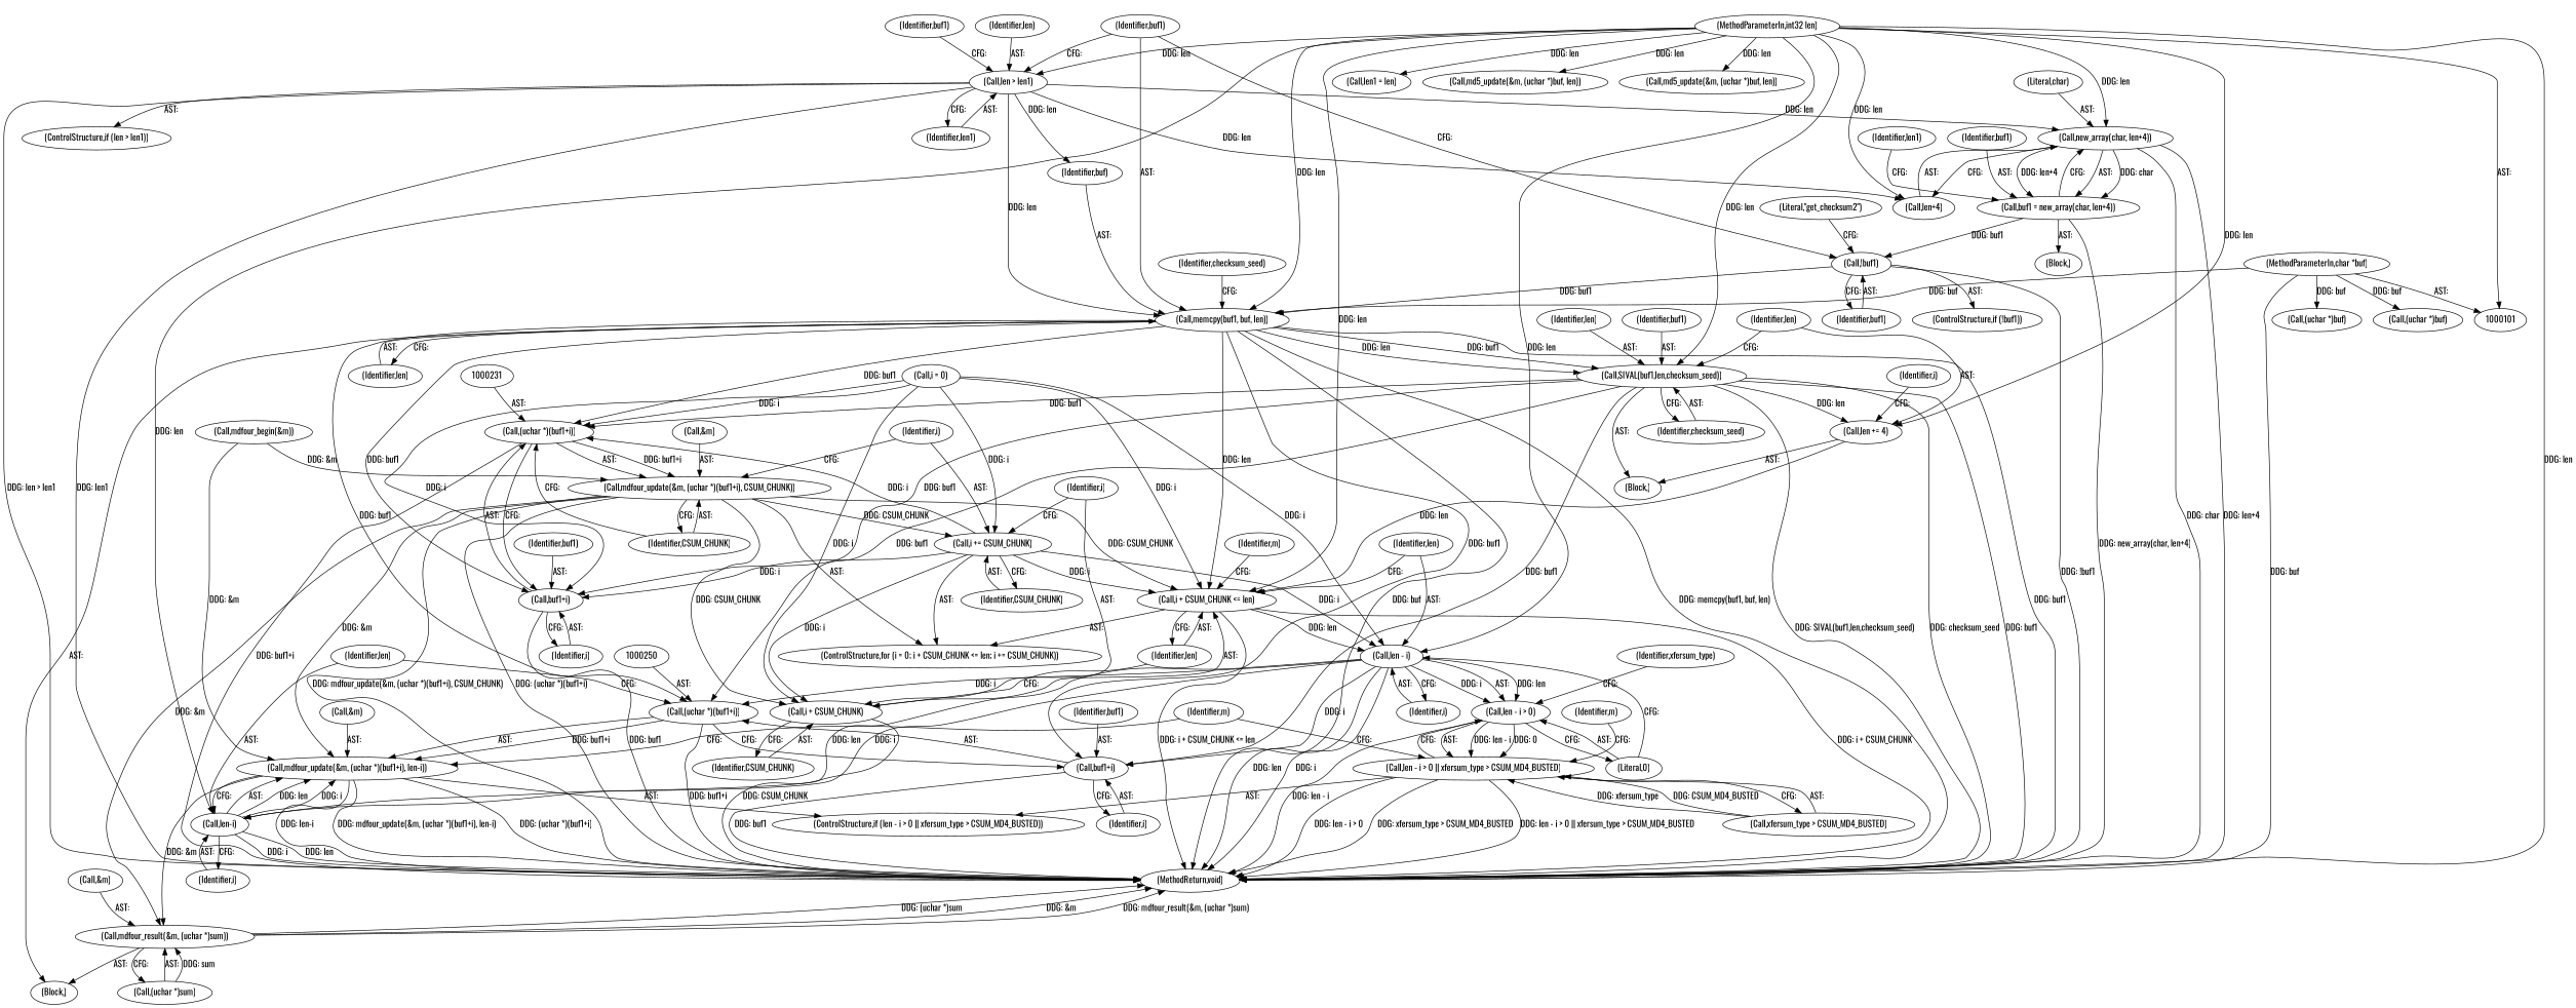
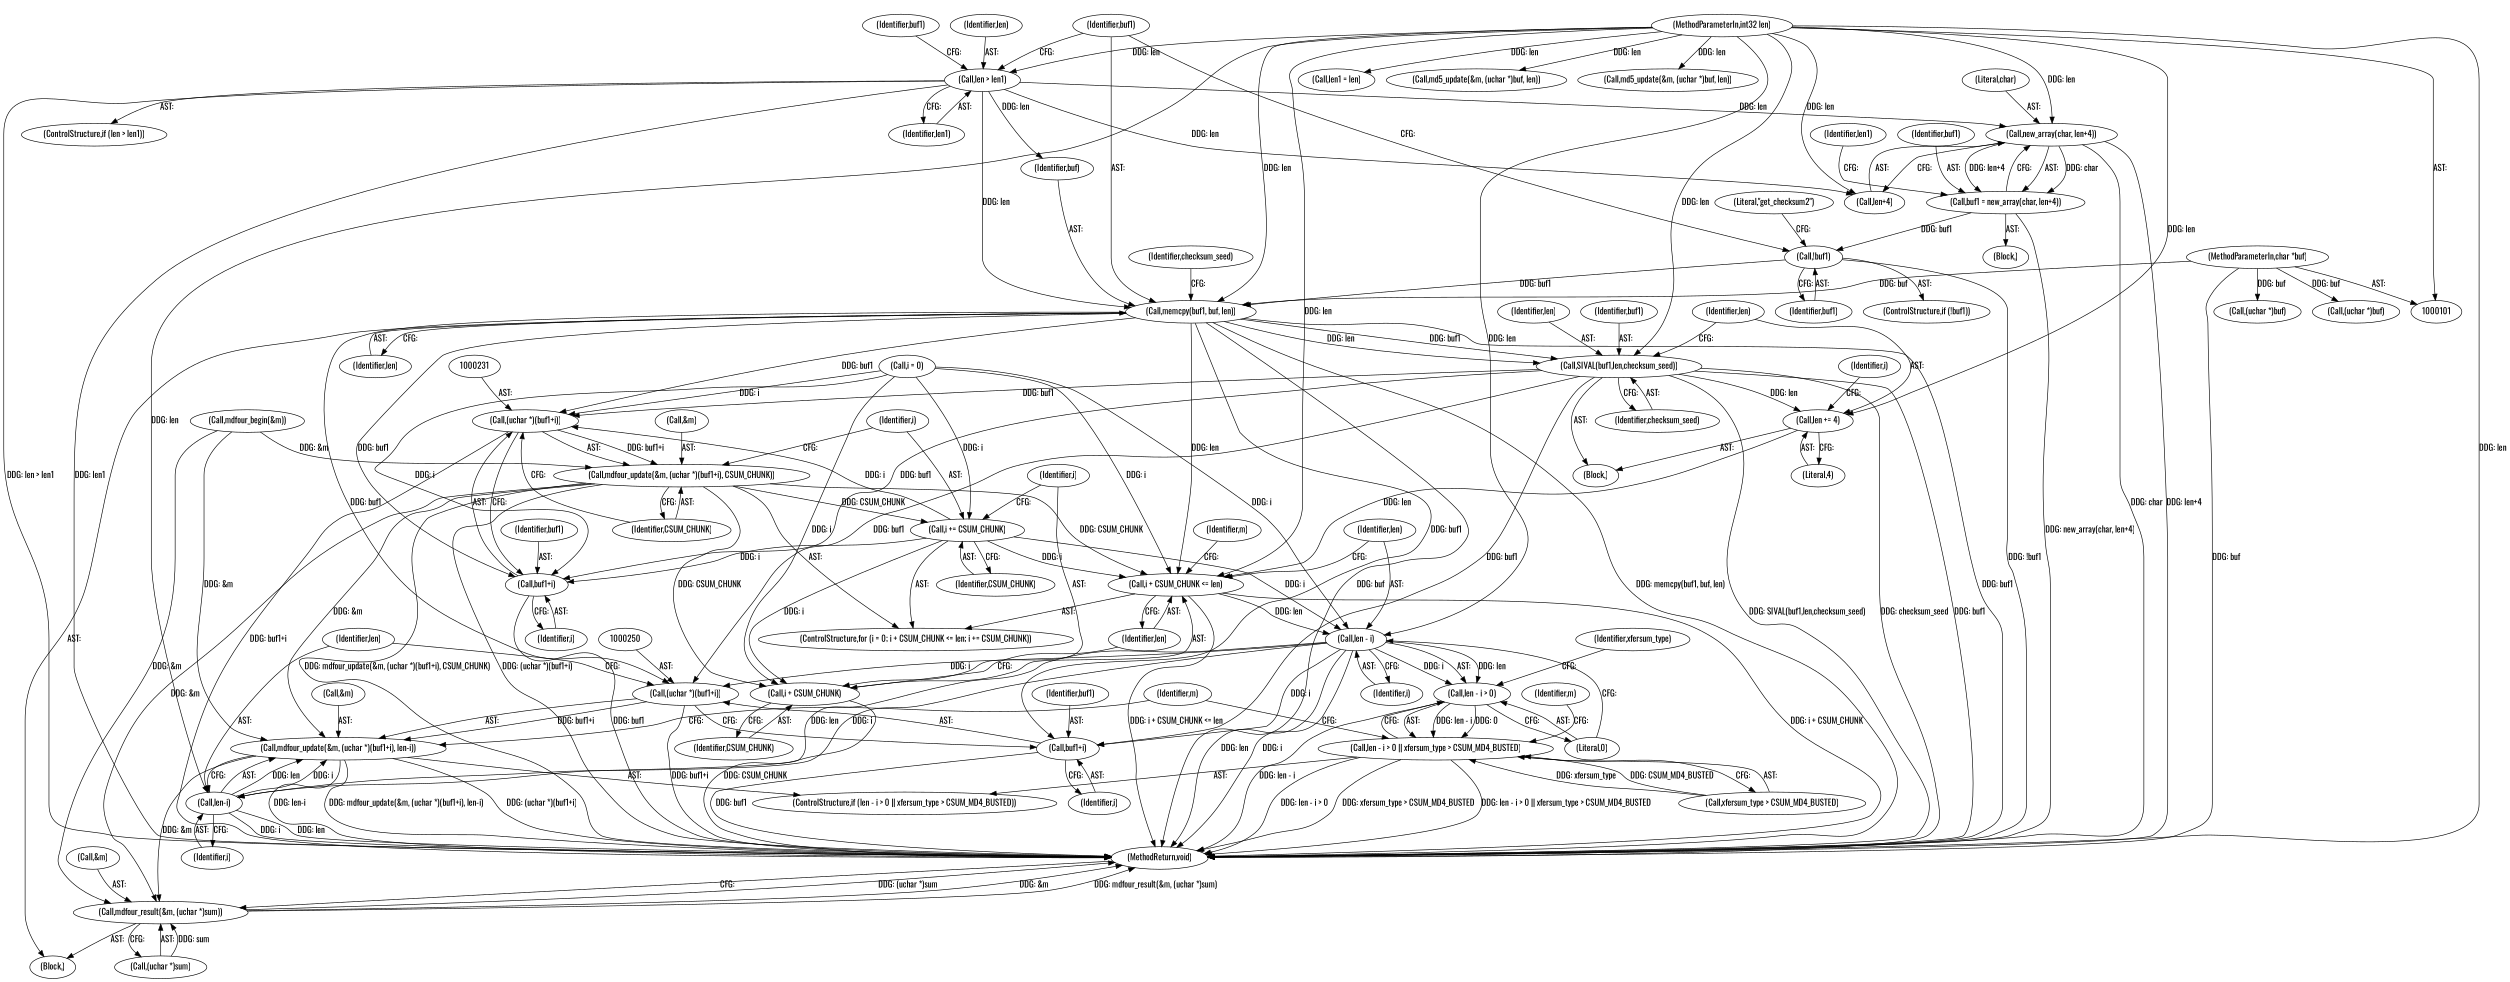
  digraph {
    fontname=Oswald
    node [fontname=Oswald]
    edge [fontname=Oswald]
    n1 [label="(Call,memcpy(buf1, buf, len))"]
    n2 [label="(Call,SIVAL(buf1,len,checksum_seed))"]
    n3 [label="(Call,i + CSUM_CHUNK <= len)"]
    n4 [label="(Call,(uchar *)(buf1+i))"]
    n5 [label="(Call,buf1+i)"]
    n6 [label="(Call,(uchar *)(buf1+i))"]
    n7 [label="(Call,buf1+i)"]
    n8 [label="(Identifier,len)"]
    n9 [label="(Block,)"]
    n10 [label="(MethodReturn,void)"]
    n11 [label="(Call,len += 4)"]
    n12 [label="(Block,)"]
    n13 [label="(Identifier,checksum_seed)"]
    n14 [label="(Call,len - i)"]
    n15 [label="(Identifier,len)"]
    n16 [label="(ControlStructure,for (i = 0; i + CSUM_CHUNK <= len; i += CSUM_CHUNK))"]
    n17 [label="(Call,mdfour_update(&m, (uchar *)(buf1+i), len-i))"]
    n18 [label="(Identifier,i)"]
    n19 [label="(Call,mdfour_update(&m, (uchar *)(buf1+i), CSUM_CHUNK))"]
    n20 [label="(Identifier,i)"]
    n21 [label="(Call,mdfour_result(&m, (uchar *)sum))"]
    n22 [label="(Call,!buf1)"]
    n23 [label="(Identifier,buf1)"]
    n24 [label="(ControlStructure,if (!buf1))"]
    n25 [label="(Call,buf1 = new_array(char, len+4))"]
    n26 [label="(Call,new_array(char, len+4))"]
    n27 [label="(Block,)"]
    n28 [label="(Call,len+4)"]
    n29 [label="(Call,len > len1)"]
    n30 [label="(Identifier,len1)"]
    n31 [label="(ControlStructure,if (len > len1))"]
    n32 [label="(Identifier,buf)"]
    n33 [label="(Call,len1 = len)"]
    n34 [label="(MethodParameterIn,int32 len)"]
    n35 [label="(Call,len-i)"]
    n36 [label="(Call,md5_update(&m, (uchar *)buf, len))"]
    n37 [label="(Call,md5_update(&m, (uchar *)buf, len))"]
    1000101
+   n39 [label="(Literal,4)"]
    n40 [label="(Call,len - i > 0)"]
    n41 [label="(Identifier,i)"]
    n42 [label="(Identifier,i)"]
    n43 [label="(MethodParameterIn,char *buf)"]
    n44 [label="(Call,(uchar *)buf)"]
    n45 [label="(Call,(uchar *)buf)"]
    n46 [label="(Call,i + CSUM_CHUNK)"]
    n47 [label="(Call,len - i > 0 || xfersum_type > CSUM_MD4_BUSTED)"]
    n48 [label="(Literal,0)"]
    n49 [label="(ControlStructure,if (len - i > 0 || xfersum_type > CSUM_MD4_BUSTED))"]
    n50 [label="(Call,xfersum_type > CSUM_MD4_BUSTED)"]
    n51 [label="(Call,(uchar *)sum)"]
    n52 [label="(Call,i += CSUM_CHUNK)"]
    n53 [label="(Identifier,CSUM_CHUNK)"]
    n54 [label="(Identifier,CSUM_CHUNK)"]
    n55 [label="(Identifier,CSUM_CHUNK)"]
    n56 [label="(Identifier,i)"]
    n57 [label="(Identifier,len)"]
    n58 [label="(Identifier,i)"]
    n59 [label="(Identifier,m)"]
    n60 [label="(Identifier,buf1)"]
    n61 [label="(Identifier,xfersum_type)"]
    n62 [label="(Identifier,buf1)"]
    n63 [label="(Call,&m)"]
    n64 [label="(Identifier,len)"]
    n65 [label="(Identifier,len1)"]
    n66 [label="(Call,i = 0)"]
    n67 [label="(Identifier,len)"]
    n68 [label="(Identifier,len)"]
    n69 [label="(Call,&m)"]
    n70 [label="(Literal,\"get_checksum2\")"]
    n71 [label="(Literal,char)"]
    n72 [label="(Identifier,m)"]
    n73 [label="(Identifier,buf1)"]
    n74 [label="(Identifier,len)"]
    n75 [label="(Identifier,i)"]
    n76 [label="(Call,mdfour_begin(&m))"]
    n77 [label="(Identifier,buf1)"]
    n78 [label="(Identifier,m)"]
    n79 [label="(Call,&m)"]
    n80 [label="(Identifier,buf1)"]
    n81 [label="(Identifier,buf1)"]
    n82 [label="(Identifier,checksum_seed)"]
    1000250
    1000231
    n1 -> n2 [label="DDG: buf1"]
    n1 -> n2 [label="DDG: len"]
    n1 -> n3 [label="DDG: len"]
    n1 -> n4 [label="DDG: buf1"]
    n1 -> n5 [label="DDG: buf1"]
    n1 -> n6 [label="DDG: buf1"]
    n1 -> n7 [label="DDG: buf1"]
    n1 -> n8 [label="CFG: "]
    n1 -> n9 [label="AST: "]
    n1 -> n10 [label="DDG: memcpy(buf1, buf, len)"]
    n1 -> n10 [label="DDG: buf"]
    n1 -> n10 [label="DDG: buf1"]
    n2 -> n4 [label="DDG: buf1"]
    n2 -> n5 [label="DDG: buf1"]
    n2 -> n6 [label="DDG: buf1"]
    n2 -> n7 [label="DDG: buf1"]
    n2 -> n10 [label="DDG: buf1"]
    n2 -> n10 [label="DDG: SIVAL(buf1,len,checksum_seed)"]
    n2 -> n10 [label="DDG: checksum_seed"]
    n2 -> n11 [label="DDG: len"]
    n2 -> n12 [label="AST: "]
    n2 -> n13 [label="CFG: "]
    n3 -> n10 [label="DDG: i + CSUM_CHUNK <= len"]
    n3 -> n10 [label="DDG: i + CSUM_CHUNK"]
    n3 -> n14 [label="DDG: len"]
    n3 -> n15 [label="CFG: "]
    n3 -> n16 [label="AST: "]
    n4 -> n5 [label="CFG: "]
    n4 -> n10 [label="DDG: buf1+i"]
    n4 -> n17 [label="AST: "]
    n4 -> n17 [label="DDG: buf1+i"]
    n5 -> n4 [label="AST: "]
    n5 -> n10 [label="DDG: buf1"]
    n5 -> n18 [label="CFG: "]
    n6 -> n7 [label="CFG: "]
    n6 -> n10 [label="DDG: buf1+i"]
    n6 -> n19 [label="AST: "]
    n6 -> n19 [label="DDG: buf1+i"]
    n7 -> n6 [label="AST: "]
    n7 -> n10 [label="DDG: buf1"]
    n7 -> n20 [label="CFG: "]
    n8 -> n1 [label="AST: "]
+   n10 -> n21 [label="CFG: "]
    n11 -> n3 [label="DDG: len"]
    n11 -> n12 [label="AST: "]
+   n11 -> n39 [label="CFG: "]
    n13 -> n2 [label="AST: "]
    n14 -> n4 [label="DDG: i"]
    n14 -> n5 [label="DDG: i"]
    n14 -> n10 [label="DDG: len"]
    n14 -> n10 [label="DDG: i"]
    n14 -> n35 [label="DDG: len"]
    n14 -> n35 [label="DDG: i"]
    n14 -> n40 [label="AST: "]
    n14 -> n40 [label="DDG: len"]
    n14 -> n40 [label="DDG: i"]
    n14 -> n41 [label="CFG: "]
    n15 -> n3 [label="AST: "]
    n15 -> n46 [label="CFG: "]
    n17 -> n10 [label="DDG: len-i"]
    n17 -> n10 [label="DDG: mdfour_update(&m, (uchar *)(buf1+i), len-i)"]
    n17 -> n10 [label="DDG: (uchar *)(buf1+i)"]
    n17 -> n21 [label="DDG: &m"]
    n17 -> n35 [label="CFG: "]
    n17 -> n49 [label="AST: "]
    n18 -> n5 [label="AST: "]
    n19 -> n3 [label="DDG: CSUM_CHUNK"]
    n19 -> n10 [label="DDG: mdfour_update(&m, (uchar *)(buf1+i), CSUM_CHUNK)"]
    n19 -> n10 [label="DDG: (uchar *)(buf1+i)"]
    n19 -> n16 [label="AST: "]
    n19 -> n17 [label="DDG: &m"]
    n19 -> n21 [label="DDG: &m"]
    n19 -> n46 [label="DDG: CSUM_CHUNK"]
    n19 -> n52 [label="DDG: CSUM_CHUNK"]
    n19 -> n53 [label="CFG: "]
    n20 -> n7 [label="AST: "]
    n21 -> n9 [label="AST: "]
    n21 -> n10 [label="DDG: (uchar *)sum"]
    n21 -> n10 [label="DDG: &m"]
    n21 -> n10 [label="DDG: mdfour_result(&m, (uchar *)sum)"]
    n21 -> n51 [label="CFG: "]
    n22 -> n1 [label="DDG: buf1"]
    n22 -> n10 [label="DDG: !buf1"]
    n22 -> n23 [label="CFG: "]
    n22 -> n24 [label="AST: "]
    n23 -> n22 [label="AST: "]
    n25 -> n10 [label="DDG: new_array(char, len+4)"]
    n25 -> n22 [label="DDG: buf1"]
    n25 -> n26 [label="CFG: "]
    n25 -> n27 [label="AST: "]
    n26 -> n10 [label="DDG: len+4"]
    n26 -> n10 [label="DDG: char"]
    n26 -> n25 [label="AST: "]
    n26 -> n25 [label="DDG: char"]
    n26 -> n25 [label="DDG: len+4"]
    n26 -> n28 [label="CFG: "]
    n28 -> n26 [label="AST: "]
    n29 -> n1 [label="DDG: len"]
    n29 -> n10 [label="DDG: len > len1"]
    n29 -> n10 [label="DDG: len1"]
    n29 -> n26 [label="DDG: len"]
    n29 -> n28 [label="DDG: len"]
    n29 -> n30 [label="CFG: "]
    n29 -> n31 [label="AST: "]
    n29 -> n32 [label="DDG: len"]
    n30 -> n29 [label="AST: "]
    n32 -> n1 [label="AST: "]
    n34 -> n1 [label="DDG: len"]
    n34 -> n2 [label="DDG: len"]
    n34 -> n3 [label="DDG: len"]
    n34 -> n10 [label="DDG: len"]
    n34 -> n11 [label="DDG: len"]
    n34 -> n14 [label="DDG: len"]
    n34 -> n26 [label="DDG: len"]
    n34 -> n28 [label="DDG: len"]
    n34 -> n29 [label="DDG: len"]
    n34 -> n33 [label="DDG: len"]
    n34 -> n35 [label="DDG: len"]
    n34 -> n36 [label="DDG: len"]
    n34 -> n37 [label="DDG: len"]
    n34 -> 1000101 [label="AST: "]
    n35 -> n10 [label="DDG: len"]
    n35 -> n10 [label="DDG: i"]
    n35 -> n17 [label="AST: "]
    n35 -> n17 [label="DDG: len"]
    n35 -> n17 [label="DDG: i"]
    n35 -> n42 [label="CFG: "]
+   n39 -> n11 [label="AST: "]
    n40 -> n10 [label="DDG: len - i"]
    n40 -> n47 [label="AST: "]
    n40 -> n47 [label="DDG: len - i"]
    n40 -> n47 [label="DDG: 0"]
    n40 -> n48 [label="CFG: "]
    n41 -> n14 [label="AST: "]
    n42 -> n35 [label="AST: "]
    n43 -> n1 [label="DDG: buf"]
    n43 -> n10 [label="DDG: buf"]
    n43 -> 1000101 [label="AST: "]
    n43 -> n44 [label="DDG: buf"]
    n43 -> n45 [label="DDG: buf"]
    n46 -> n3 [label="AST: "]
    n46 -> n10 [label="DDG: CSUM_CHUNK"]
    n46 -> n54 [label="CFG: "]
    n47 -> n10 [label="DDG: len - i > 0 || xfersum_type > CSUM_MD4_BUSTED"]
    n47 -> n10 [label="DDG: len - i > 0"]
    n47 -> n10 [label="DDG: xfersum_type > CSUM_MD4_BUSTED"]
    n47 -> n40 [label="CFG: "]
    n47 -> n49 [label="AST: "]
    n47 -> n50 [label="CFG: "]
    n48 -> n14 [label="CFG: "]
    n48 -> n40 [label="AST: "]
    n50 -> n47 [label="AST: "]
    n50 -> n47 [label="DDG: xfersum_type"]
    n50 -> n47 [label="DDG: CSUM_MD4_BUSTED"]
    n51 -> n21 [label="AST: "]
    n51 -> n21 [label="DDG: sum"]
    n52 -> n3 [label="DDG: i"]
    n52 -> n6 [label="DDG: i"]
    n52 -> n7 [label="DDG: i"]
    n52 -> n14 [label="DDG: i"]
    n52 -> n16 [label="AST: "]
    n52 -> n46 [label="DDG: i"]
    n52 -> n55 [label="CFG: "]
    n53 -> n6 [label="CFG: "]
    n53 -> n19 [label="AST: "]
    n54 -> n46 [label="AST: "]
    n55 -> n52 [label="AST: "]
    n56 -> n19 [label="CFG: "]
    n56 -> n52 [label="AST: "]
    n57 -> n2 [label="AST: "]
    n58 -> n11 [label="CFG: "]
    n59 -> n3 [label="CFG: "]
    n60 -> n29 [label="CFG: "]
    n61 -> n40 [label="CFG: "]
    n62 -> n1 [label="AST: "]
    n62 -> n22 [label="CFG: "]
    n62 -> n29 [label="CFG: "]
    n63 -> n21 [label="AST: "]
    n64 -> n2 [label="CFG: "]
    n64 -> n11 [label="AST: "]
    n65 -> n25 [label="CFG: "]
    n66 -> n3 [label="DDG: i"]
    n66 -> n6 [label="DDG: i"]
    n66 -> n7 [label="DDG: i"]
    n66 -> n14 [label="DDG: i"]
    n66 -> n46 [label="DDG: i"]
    n66 -> n52 [label="DDG: i"]
    n67 -> n4 [label="CFG: "]
    n67 -> n35 [label="AST: "]
    n68 -> n29 [label="AST: "]
    n69 -> n19 [label="AST: "]
    n70 -> n22 [label="CFG: "]
    n71 -> n26 [label="AST: "]
    n72 -> n47 [label="CFG: "]
    n73 -> n2 [label="AST: "]
    n74 -> n3 [label="CFG: "]
    n74 -> n14 [label="AST: "]
    n75 -> n46 [label="AST: "]
    n75 -> n52 [label="CFG: "]
    n76 -> n17 [label="DDG: &m"]
    n76 -> n19 [label="DDG: &m"]
+   n76 -> n21 [label="DDG: &m"]
    n77 -> n25 [label="AST: "]
    n78 -> n17 [label="CFG: "]
    n78 -> n47 [label="CFG: "]
    n79 -> n17 [label="AST: "]
    n80 -> n5 [label="AST: "]
    n81 -> n7 [label="AST: "]
    n82 -> n1 [label="CFG: "]
    1000250 -> n4 [label="AST: "]
    1000231 -> n6 [label="AST: "]
  }
